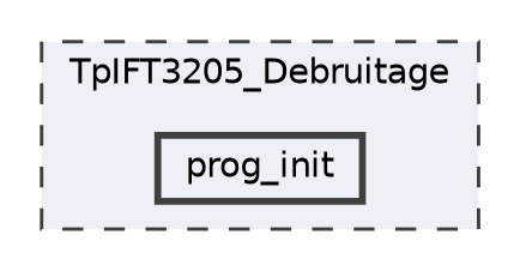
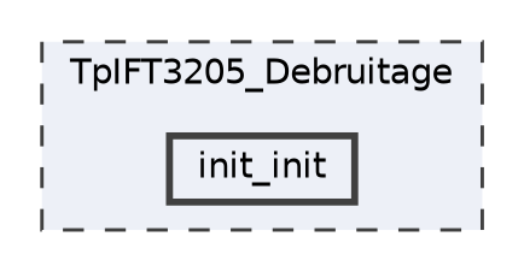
  digraph {
    compound=true
-   n1 [color=grey25 fillcolor="#edf0f7" fontname=Helvetica fontsize=10 height=0.2 label=prog_init shape=box style="filled,bold" width=0.4]
+   n1 [color=grey25 fillcolor="#edf0f7" fontname=Helvetica fontsize=10 height=0.2 label=init_init shape=box style="filled,bold" width=0.4]
    subgraph cluster_1 {
      bgcolor="#edf0f7"
      fontname=Helvetica
      fontsize=10
      label=TpIFT3205_Debruitage
      pencolor=grey25
      style="filled,dashed"
      n1
    }
  }
